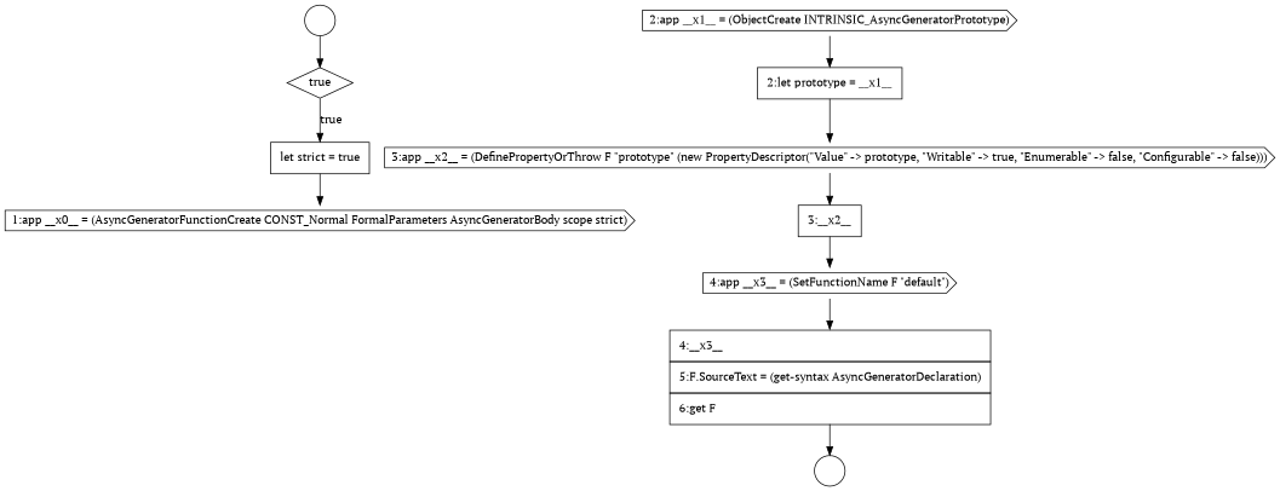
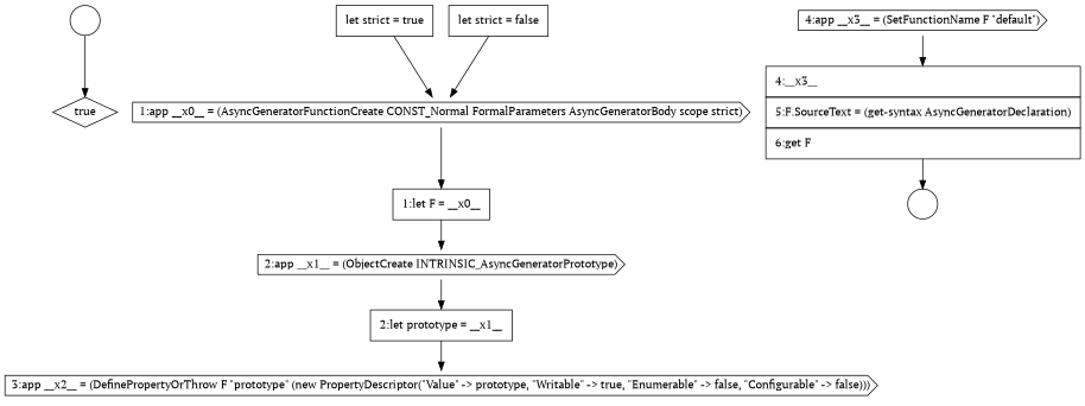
  digraph {
    fontname="PT Serif"
    node [color=black fillcolor=white fontname="PT Serif" shape=none style=filled]
    edge [color=black fontname="PT Serif"]
    n1 [label=" " shape=circle]
    n2 [label=<<font color="black">true</font>> shape=diamond]
    n3 [label=<<font color="black">     <table border="0" cellborder="1" cellspacing="0" cellpadding="10">       <tr><td align="left">let strict = true</td></tr>     </table>   </font>> margin=0]
    n4 [label=<<font color="black">1:app __x0__ = (AsyncGeneratorFunctionCreate CONST_Normal FormalParameters AsyncGeneratorBody scope strict)</font>> shape=cds]
+   n5 [label=<<font color="black">     <table border="0" cellborder="1" cellspacing="0" cellpadding="10">       <tr><td align="left">1:let F = __x0__</td></tr>     </table>   </font>> margin=0]
    n6 [label=<<font color="black">2:app __x1__ = (ObjectCreate INTRINSIC_AsyncGeneratorPrototype)</font>> shape=cds]
    n7 [label=<<font color="black">     <table border="0" cellborder="1" cellspacing="0" cellpadding="10">       <tr><td align="left">2:let prototype = __x1__</td></tr>     </table>   </font>> margin=0]
    n8 [label=<<font color="black">3:app __x2__ = (DefinePropertyOrThrow F &quot;prototype&quot; (new PropertyDescriptor(&quot;Value&quot; -&gt; prototype, &quot;Writable&quot; -&gt; true, &quot;Enumerable&quot; -&gt; false, &quot;Configurable&quot; -&gt; false)))</font>> shape=cds]
    n9 [label=<<font color="black">     <table border="0" cellborder="1" cellspacing="0" cellpadding="10">       <tr><td align="left">4:__x3__</td></tr>       <tr><td align="left">5:F.SourceText = (get-syntax AsyncGeneratorDeclaration)</td></tr>       <tr><td align="left">6:get F</td></tr>     </table>   </font>> margin=0]
    n10 [label=" " shape=circle]
-   n11 [label=<<font color="black">     <table border="0" cellborder="1" cellspacing="0" cellpadding="10">       <tr><td align="left">3:__x2__</td></tr>     </table>   </font>> margin=0]
    n12 [label=<<font color="black">4:app __x3__ = (SetFunctionName F &quot;default&quot;)</font>> shape=cds]
+   n13 [label=<<font color="black">     <table border="0" cellborder="1" cellspacing="0" cellpadding="10">       <tr><td align="left">let strict = false</td></tr>     </table>   </font>> margin=0]
    n1 -> n2
-   n2 -> n3 [label=<<font color="black">true</font>>]
    n3 -> n4
+   n4 -> n5
+   n5 -> n6
    n6 -> n7
    n7 -> n8
-   n8 -> n11
    n9 -> n10
-   n11 -> n12
    n12 -> n9
+   n13 -> n4
  }
